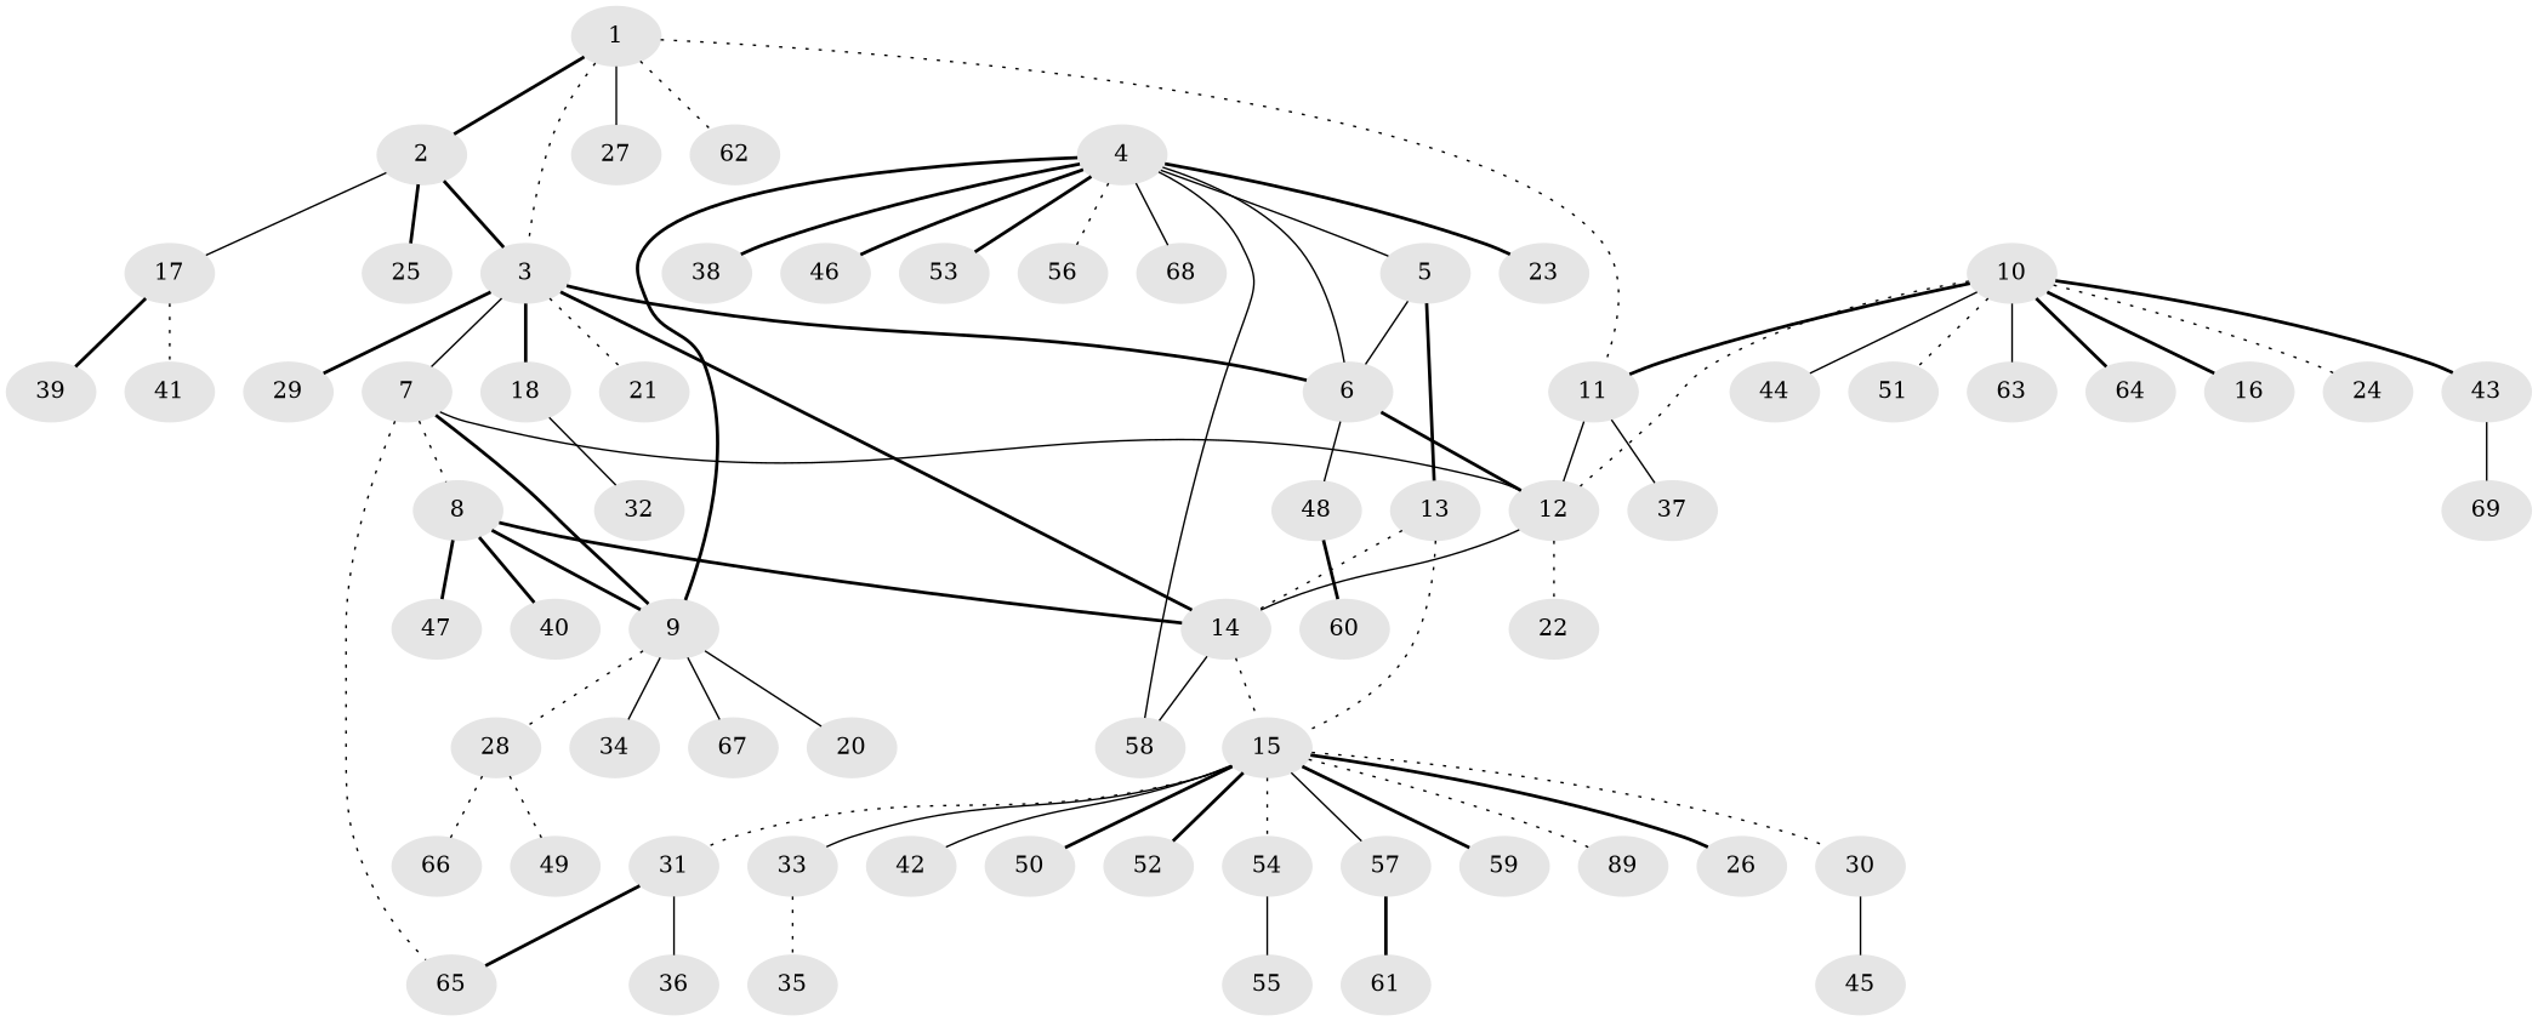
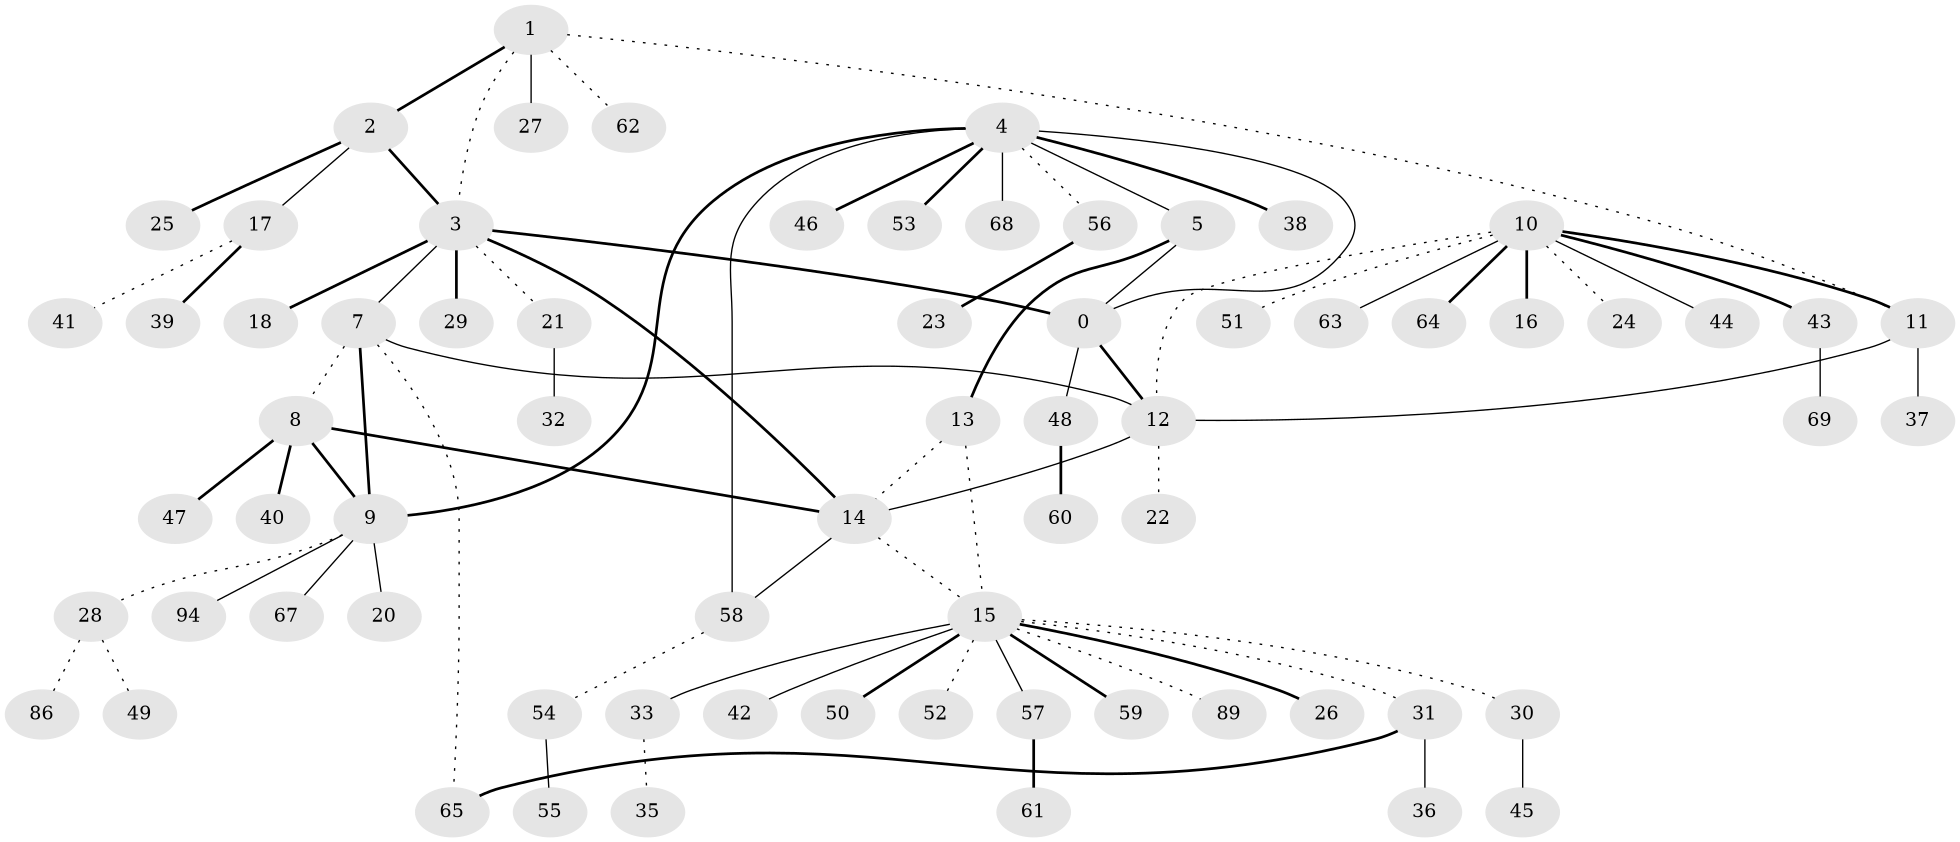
  graph {
    node [color=gray90 style=filled]
    edge [style=bold]
    1
    2
    3
    11
    27
    62
    17
    25
-   6
+   6 [label=0]
    7
    14
    18
    21
    29
    12
    37
    39
    41
    48
    9
    8
    65
    58
    15
    32
    4
    5
    23
    38
    46
    53
    56
    68
    13
    20
    28
-   34
+   34 [label=94]
    67
    22
    60
    40
    47
    49
-   66
+   66 [label=86]
    10
    16
    24
    43
    44
    51
    63
    64
    69
    n54 [label=89]
    26
    30
    31
    33
    42
    50
    52
    54
    57
    59
    45
    36
    35
    55
    61
    1 -- 2
    1 -- 3 [style=dotted]
    1 -- 11 [style=dotted]
    1 -- 27 [style=solid]
    1 -- 62 [style=dotted]
    2 -- 3
    2 -- 17 [style=solid]
    2 -- 25
    3 -- 6
    3 -- 7 [style=solid]
    3 -- 14
    3 -- 18
    3 -- 21 [style=dotted]
    3 -- 29
    11 -- 12 [style=solid]
    11 -- 37 [style=solid]
    17 -- 39
    17 -- 41 [style=dotted]
    6 -- 12
    6 -- 48 [style=solid]
    7 -- 12 [style=solid]
    7 -- 9
    7 -- 8 [style=dotted]
    7 -- 65 [style=dotted]
    14 -- 58 [style=solid]
    14 -- 15 [style=dotted]
-   18 -- 32 [style=solid]
+   21 -- 32 [style=solid]
    12 -- 14 [style=solid]
    12 -- 22 [style=dotted]
    48 -- 60
    9 -- 20 [style=solid]
    9 -- 28 [style=dotted]
    9 -- 34 [style=solid]
    9 -- 67 [style=solid]
    8 -- 14
    8 -- 9
    8 -- 40
    8 -- 47
    15 -- n54 [style=dotted]
    15 -- 26
    15 -- 30 [style=dotted]
    15 -- 31 [style=dotted]
    15 -- 33 [style=solid]
    15 -- 42 [style=solid]
    15 -- 50
-   15 -- 52
-   15 -- 54 [style=dotted]
+   15 -- 52 [style=dotted]
+   58 -- 54 [style=dotted]
    15 -- 57 [style=solid]
    15 -- 59
    4 -- 6 [style=solid]
    4 -- 9
    4 -- 58 [style=solid]
    4 -- 5 [style=solid]
-   4 -- 23
+   56 -- 23
    4 -- 38
    4 -- 46
    4 -- 53
    4 -- 56 [style=dotted]
    4 -- 68 [style=solid]
    5 -- 6 [style=solid]
    5 -- 13
    13 -- 14 [style=dotted]
    13 -- 15 [style=dotted]
    28 -- 49 [style=dotted]
    28 -- 66 [style=dotted]
    10 -- 11
    10 -- 12 [style=dotted]
    10 -- 16
    10 -- 24 [style=dotted]
    10 -- 43
    10 -- 44 [style=solid]
    10 -- 51 [style=dotted]
    10 -- 63 [style=solid]
    10 -- 64
    43 -- 69 [style=solid]
    30 -- 45 [style=solid]
    31 -- 65
    31 -- 36 [style=solid]
    33 -- 35 [style=dotted]
    54 -- 55 [style=solid]
    57 -- 61
  }
